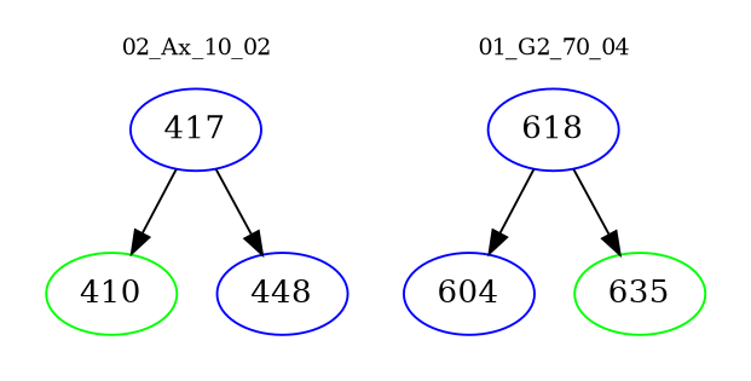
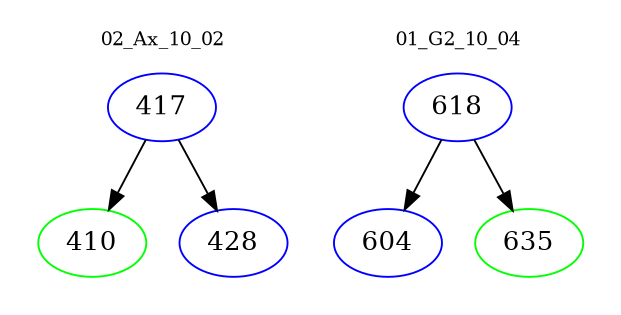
  digraph {
    node [color=blue]
    edge [color=black]
    n1 [label=417]
    n2 [color=green label=410]
-   n3 [label=448]
+   n3 [label=428]
    n4 [label=618]
    n5 [label=604]
    n6 [color=green label=635]
    subgraph cluster_1 {
      color=white
      fontsize=10
      label="02_Ax_10_02"
      n1
      n2
      n3
    }
    subgraph cluster_2 {
      color=white
      fontsize=10
-     label="01_G2_70_04"
+     label="01_G2_10_04"
      n4
      n5
      n6
    }
    n1 -> n2
    n1 -> n3
    n4 -> n5
    n4 -> n6
  }
